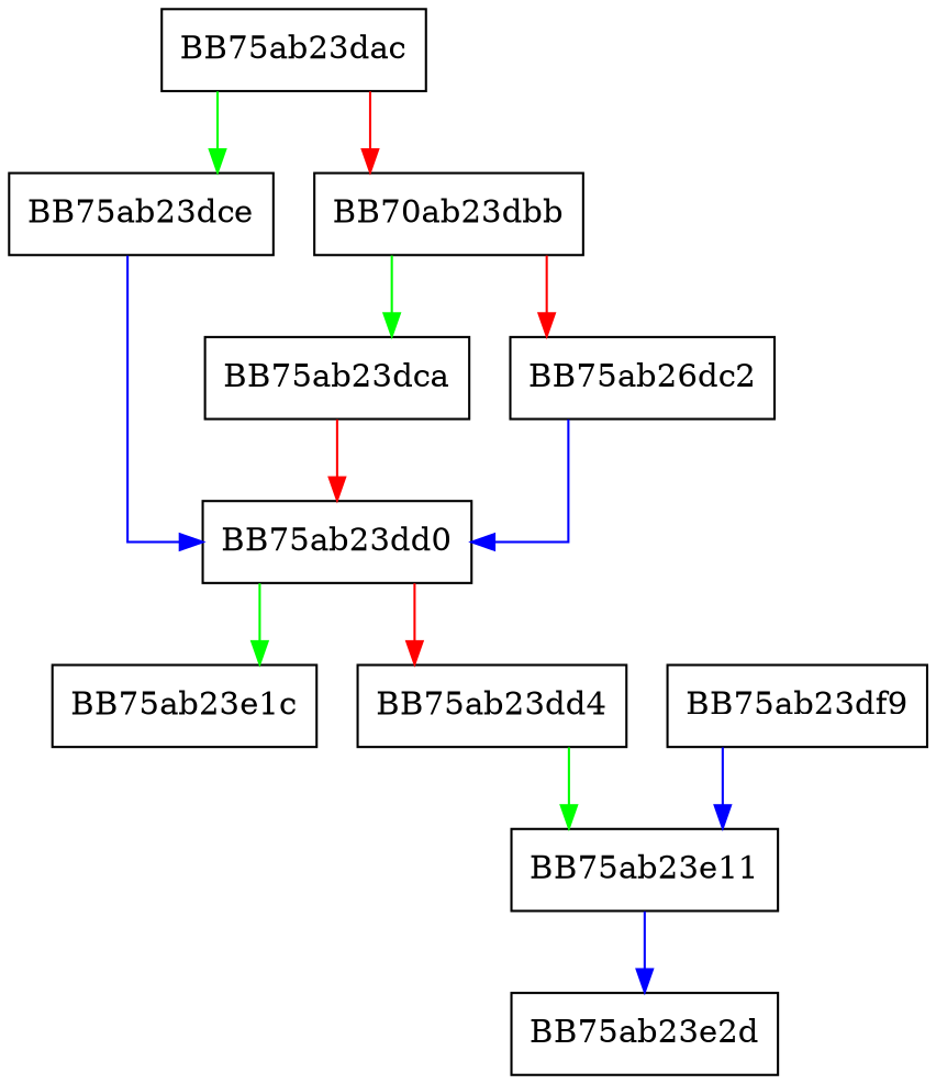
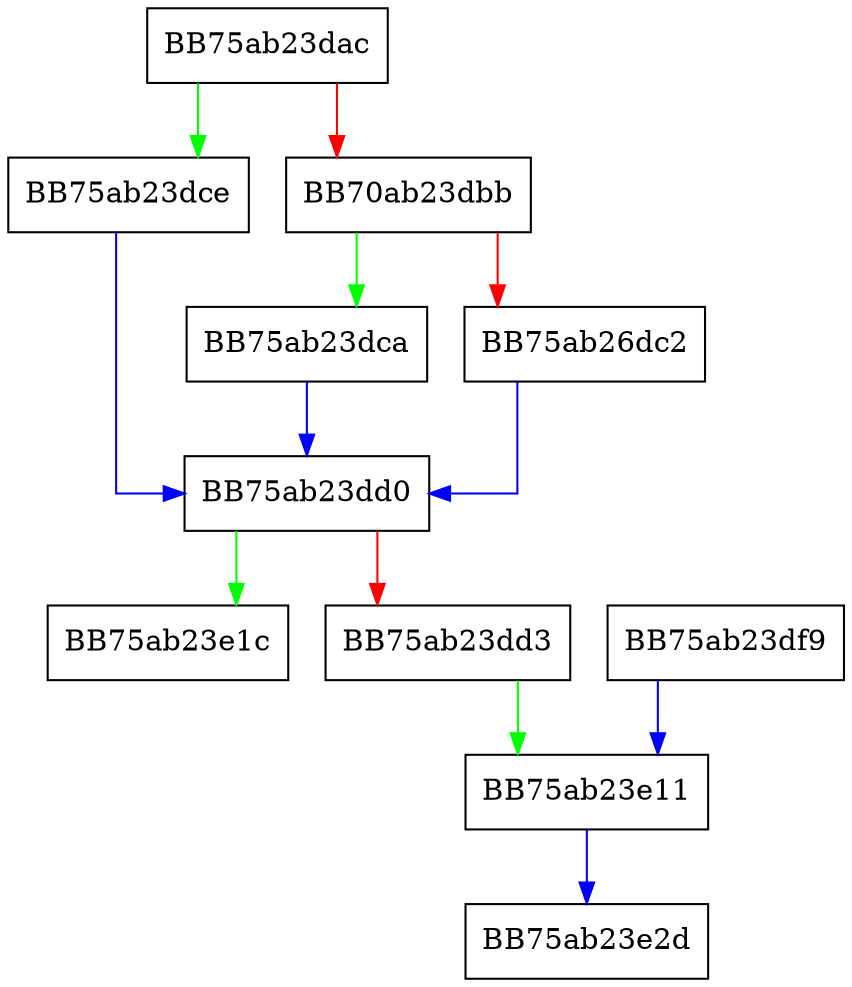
  digraph {
    splines=ortho
    node [shape=box]
    edge [color=blue]
    BB75ab23dac
    BB75ab23dce
    n3 [label=BB70ab23dbb]
    BB75ab23dd0
    BB75ab23dca
    n6 [label=BB75ab26dc2]
    BB75ab23e1c
-   BB75ab23dd4
+   BB75ab23dd4 [label=BB75ab23dd3]
    BB75ab23e11
    BB75ab23e2d
    BB75ab23df9
    BB75ab23dac -> BB75ab23dce [color=green]
    BB75ab23dac -> n3 [color=red]
    BB75ab23dce -> BB75ab23dd0
    n3 -> BB75ab23dca [color=green]
    n3 -> n6 [color=red]
    BB75ab23dd0 -> BB75ab23e1c [color=green]
    BB75ab23dd0 -> BB75ab23dd4 [color=red]
-   BB75ab23dca -> BB75ab23dd0 [color=red]
+   BB75ab23dca -> BB75ab23dd0
    n6 -> BB75ab23dd0
    BB75ab23dd4 -> BB75ab23e11 [color=green]
    BB75ab23e11 -> BB75ab23e2d
    BB75ab23df9 -> BB75ab23e11
  }
